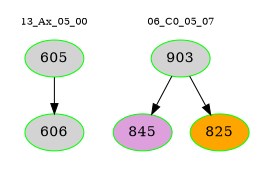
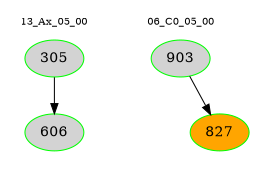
  digraph {
    node [color=green fillcolor=lightgrey style=filled]
    edge [color=black]
-   n1 [label=605]
+   n1 [label=305]
    n2 [label=606]
    n3 [label=903]
-   n4 [fillcolor=plum label=845]
-   n5 [fillcolor=orange label=825]
+   n5 [fillcolor=orange label=827]
    subgraph cluster_1 {
      color=white
      fontsize=10
      label="13_Ax_05_00"
      n1
      n2
    }
    subgraph cluster_2 {
      color=white
      fontsize=10
-     label="06_C0_05_07"
+     label="06_C0_05_00"
      n3
-     n4
      n5
    }
    n1 -> n2
-   n3 -> n4
    n3 -> n5
  }
